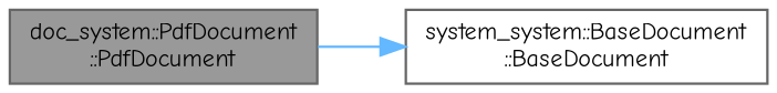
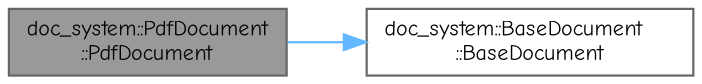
  digraph {
    rankdir=LR
    fontname="Comic Neue"
    node [fontname="Comic Neue" fontsize=10 shape=box style=filled]
    n1 [color=gray40 fillcolor=grey60 fontcolor=black height=0.2 label="doc_system::PdfDocument\l::PdfDocument" width=0.4]
-   n2 [color=grey40 fillcolor=white height=0.2 label="system_system::BaseDocument\l::BaseDocument" width=0.4]
+   n2 [color=grey40 fillcolor=white height=0.2 label="doc_system::BaseDocument\l::BaseDocument" width=0.4]
    n1 -> n2 [color=steelblue1 fontname="Comic Neue" fontsize=10 labelfontname=Helvetica labelfontsize=10 style=solid]
  }
